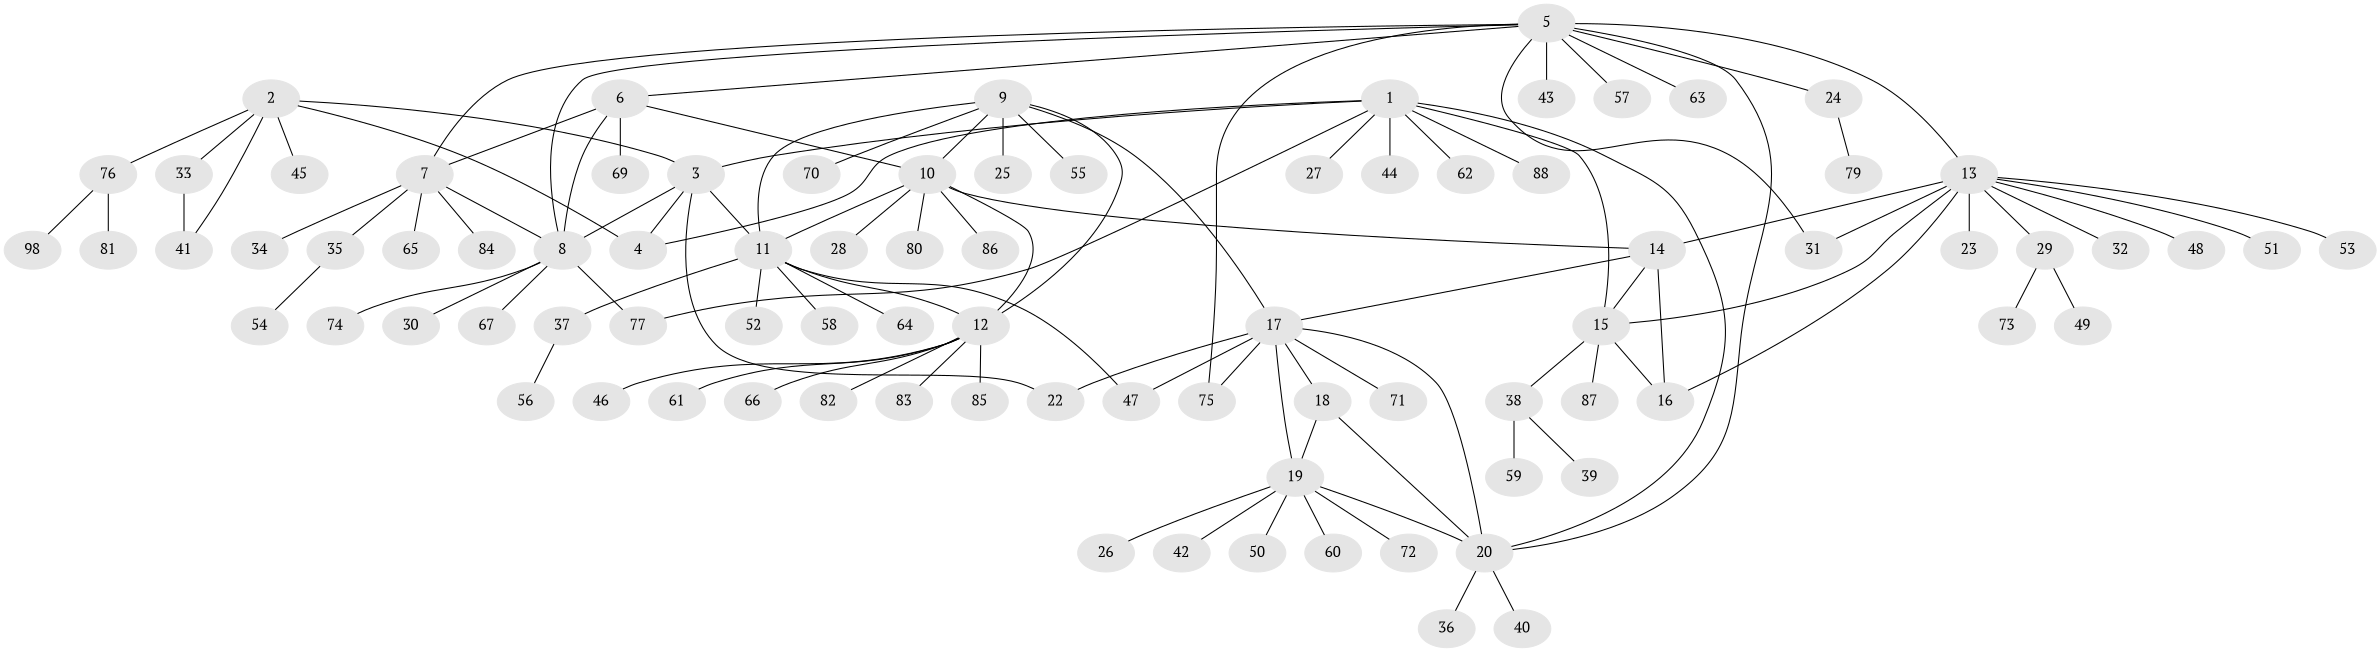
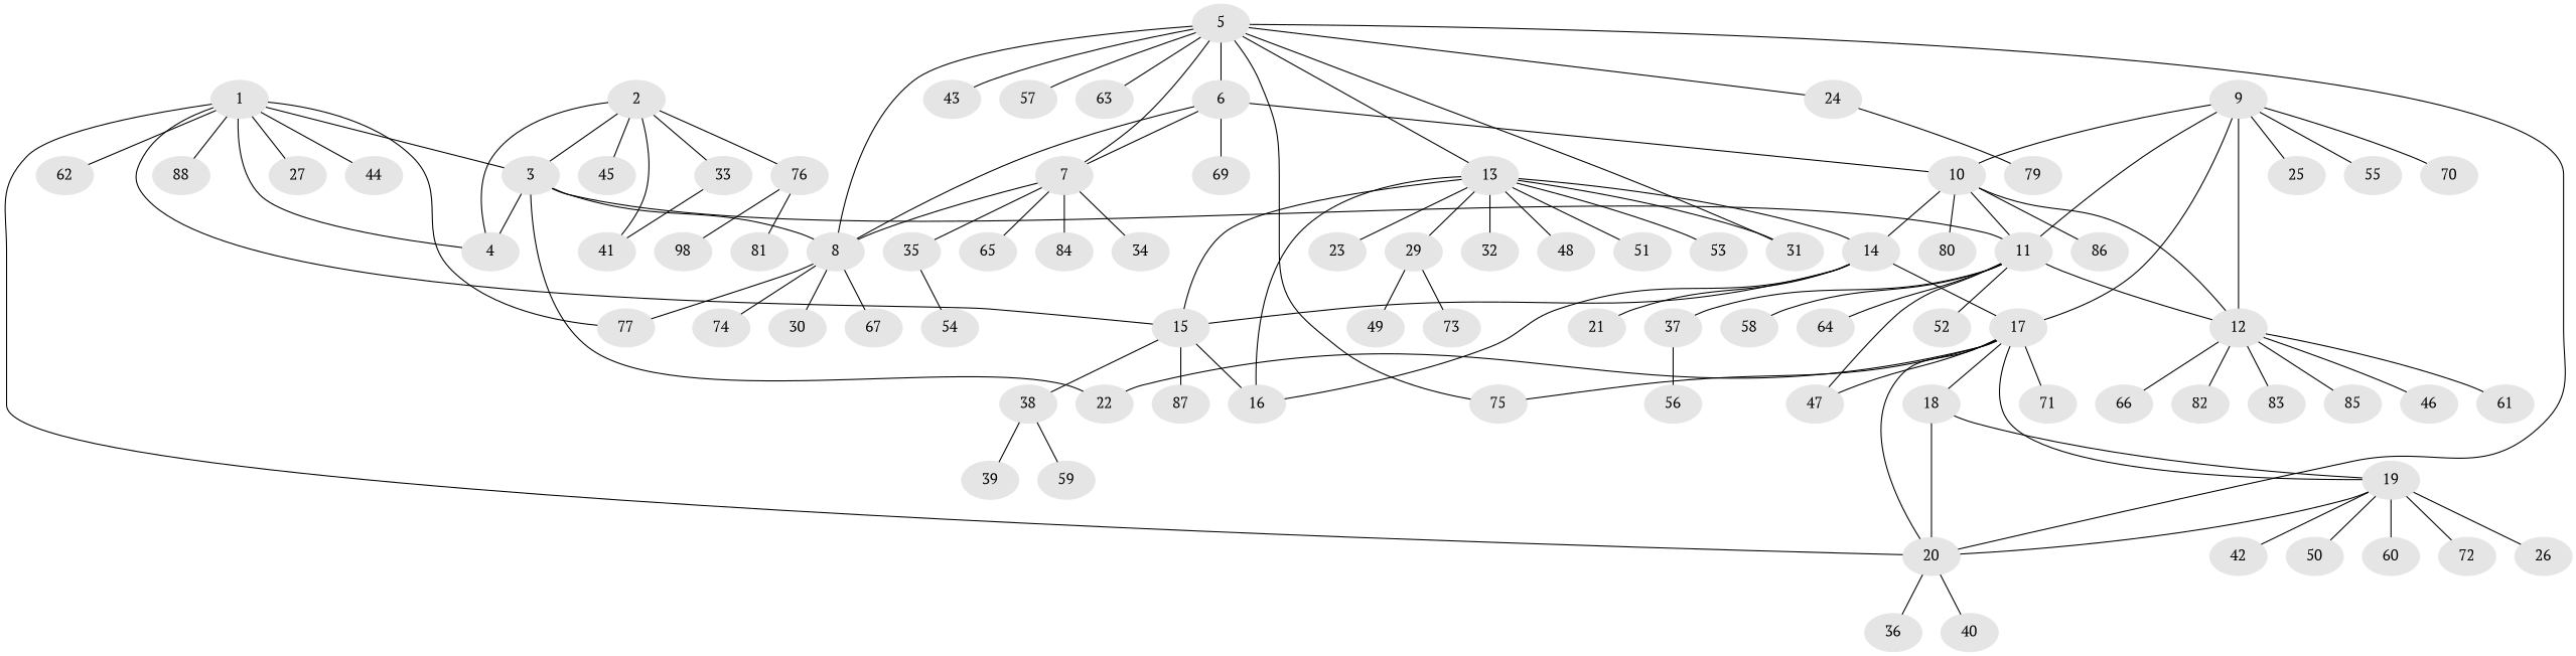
  graph {
    fontname="PT Serif"
    node [color=gray90 fontname="PT Serif" style=filled]
    edge [fontname="PT Serif"]
    1
    3
    4
    15
    20
    27
    44
    62
    77
    88
    2
    33
    45
    76
    8
    11
    22
    16
    38
    87
    36
    40
    41
    n24 [label=98]
    81
    30
    67
    74
    12
    37
    47
    52
    58
    64
    5
    6
    7
    13
    24
    31
    43
    57
    63
    75
    10
    69
    34
    35
    65
    84
    14
    23
    29
    32
    48
    51
    53
    79
-   28
    80
    86
    54
    9
    17
    25
    55
    70
    46
    61
    66
    82
    83
    85
    18
    19
    71
+   21
    56
    49
    73
    39
    59
    26
    42
    50
    60
    72
    1 -- 3
    1 -- 4
    1 -- 15
    1 -- 20
    1 -- 27
    1 -- 44
    1 -- 62
    1 -- 77
    1 -- 88
    3 -- 4
    3 -- 8
    3 -- 11
    3 -- 22
    15 -- 16
    15 -- 38
    15 -- 87
    20 -- 36
    20 -- 40
    2 -- 3
    2 -- 4
    2 -- 33
    2 -- 45
    2 -- 76
    33 -- 41
    76 -- n24
    76 -- 81
    8 -- 77
    8 -- 30
    8 -- 67
    8 -- 74
    11 -- 12
    11 -- 37
    11 -- 47
    11 -- 52
    11 -- 58
    11 -- 64
    38 -- 39
    38 -- 59
    41 -- 2
    12 -- 46
    12 -- 61
    12 -- 66
    12 -- 82
    12 -- 83
    12 -- 85
    37 -- 56
    5 -- 20
    5 -- 8
    5 -- 6
    5 -- 7
    5 -- 13
    5 -- 24
    5 -- 31
    5 -- 43
    5 -- 57
    5 -- 63
    5 -- 75
    6 -- 8
    6 -- 7
    6 -- 10
    6 -- 69
    7 -- 8
    7 -- 34
    7 -- 35
    7 -- 65
    7 -- 84
    13 -- 15
    13 -- 16
    13 -- 31
    13 -- 14
    13 -- 23
    13 -- 29
    13 -- 32
    13 -- 48
    13 -- 51
    13 -- 53
    24 -- 79
    10 -- 11
    10 -- 12
    10 -- 14
-   10 -- 28
    10 -- 80
    10 -- 86
    35 -- 54
    14 -- 15
    14 -- 16
    14 -- 17
+   14 -- 21
    29 -- 49
    29 -- 73
    9 -- 11
    9 -- 12
    9 -- 10
    9 -- 17
    9 -- 25
    9 -- 55
    9 -- 70
    17 -- 20
    17 -- 22
    17 -- 47
    17 -- 75
    17 -- 18
    17 -- 19
    17 -- 71
    18 -- 20
    18 -- 19
    19 -- 20
    19 -- 26
    19 -- 42
    19 -- 50
    19 -- 60
    19 -- 72
  }
